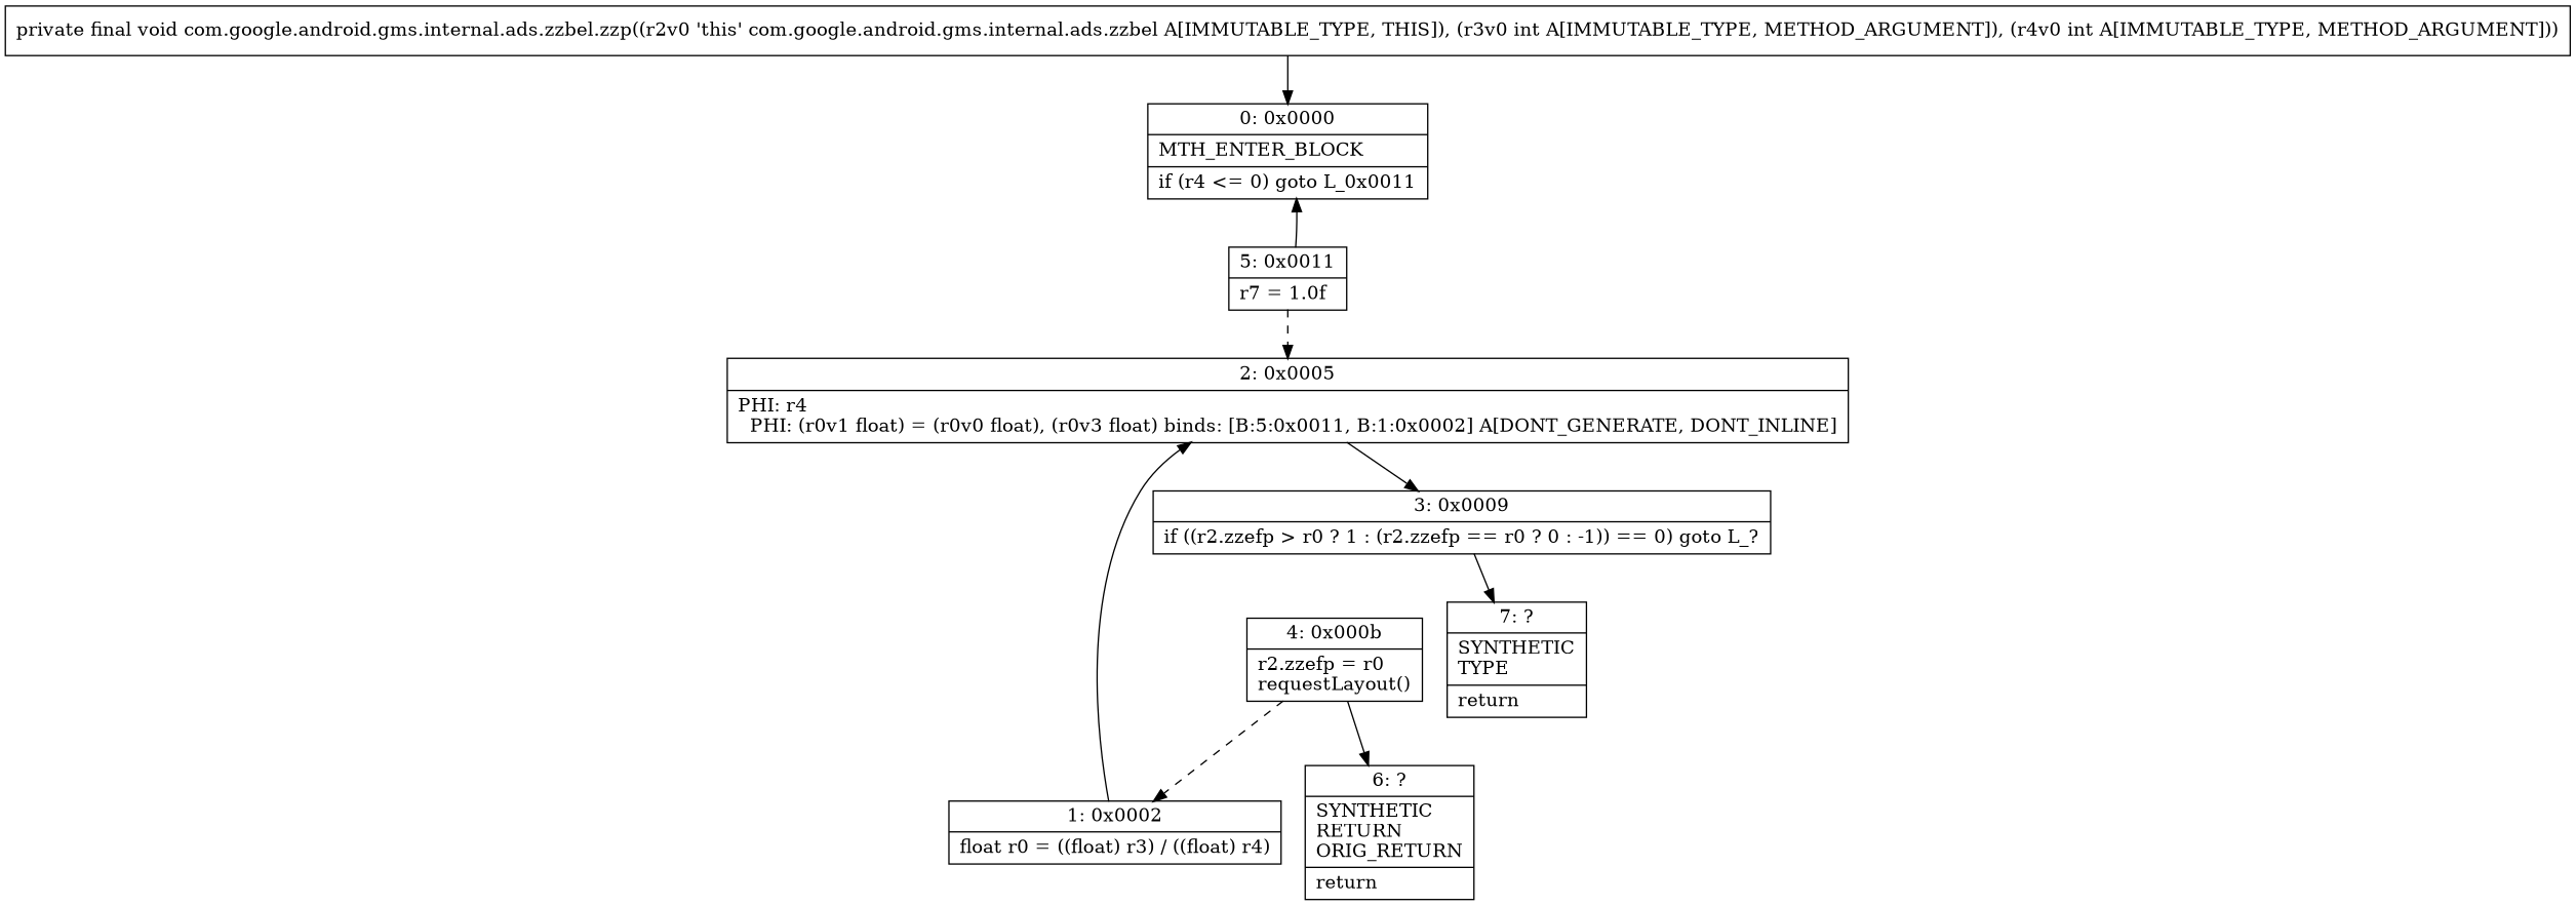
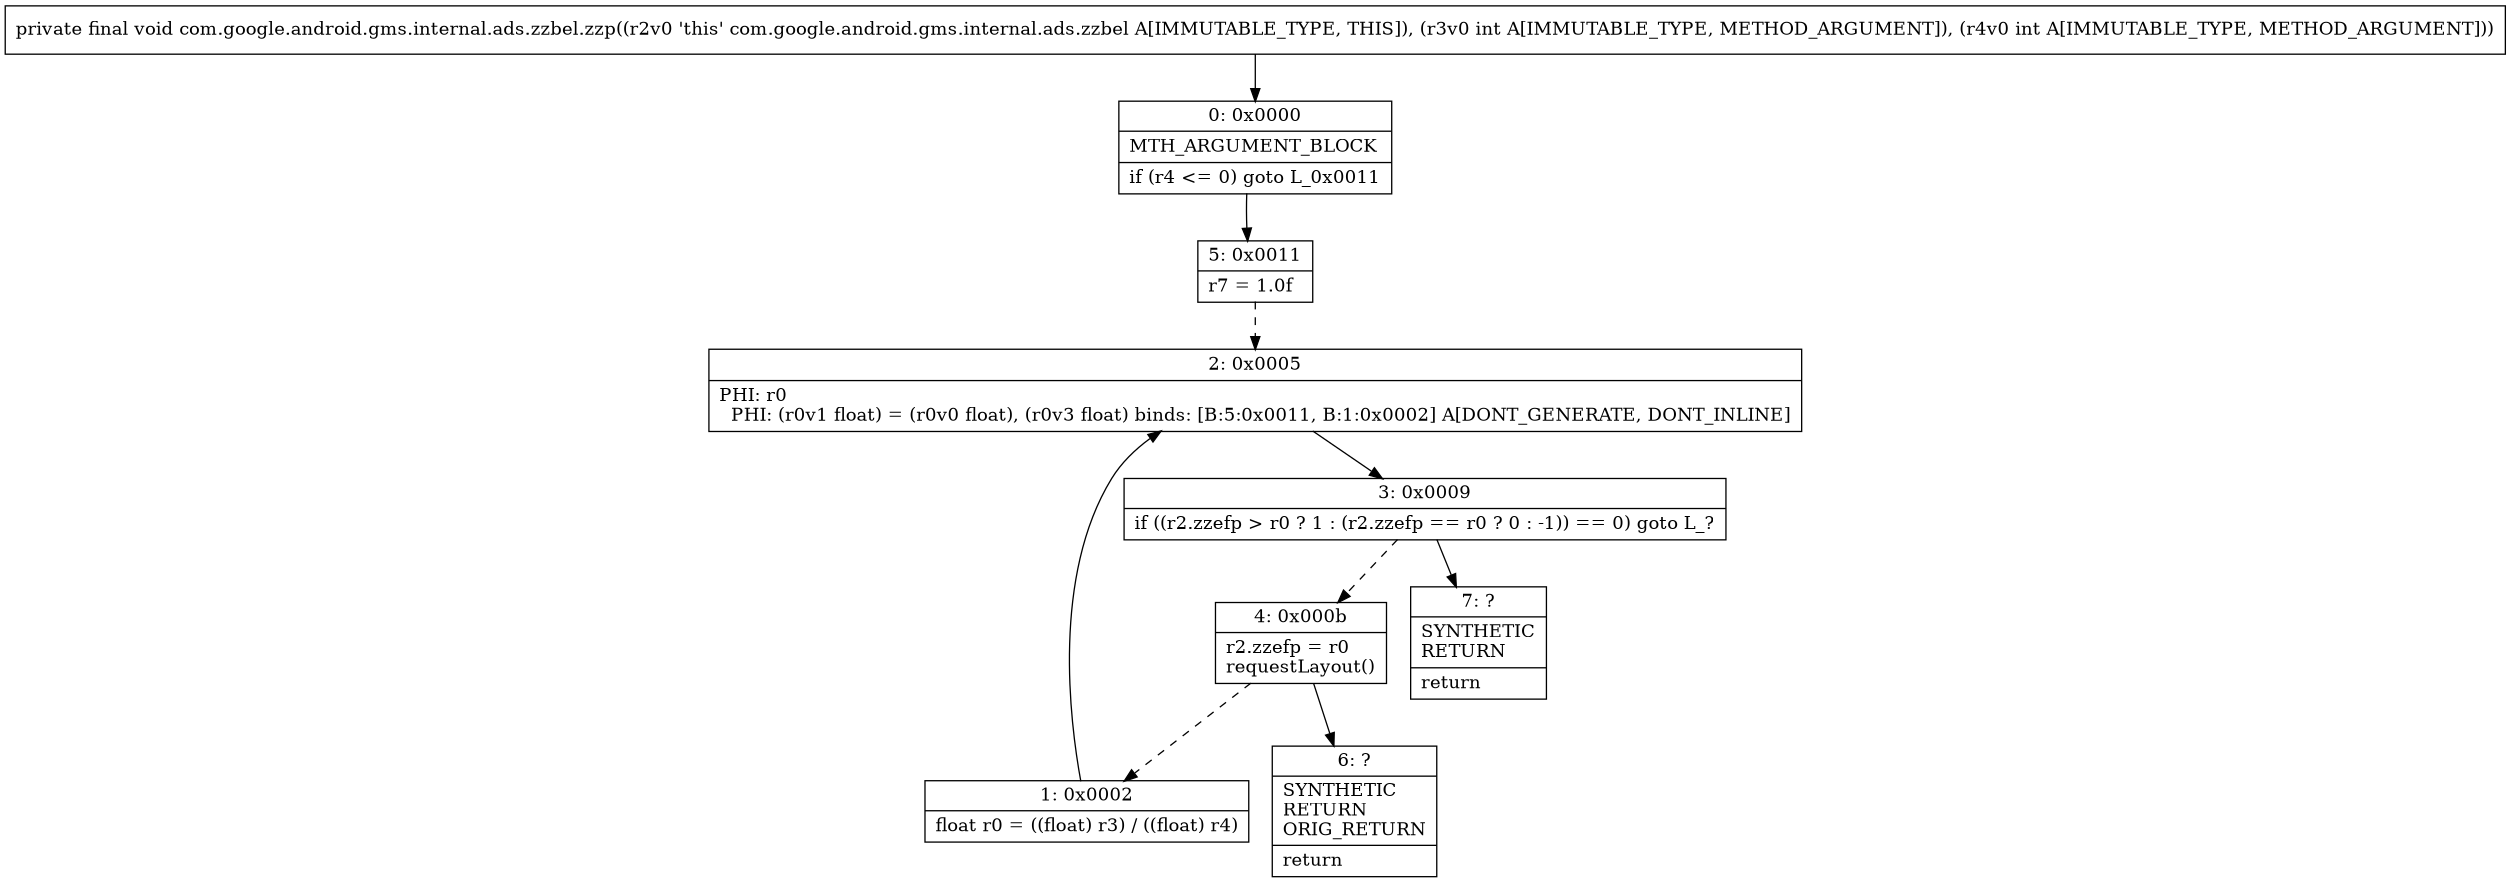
  digraph {
    node [shape=record]
-   n1 [label="{0\:\ 0x0000|MTH_ENTER_BLOCK\l|if (r4 \<= 0) goto L_0x0011\l}"]
+   n1 [label="{0\:\ 0x0000|MTH_ARGUMENT_BLOCK\l|if (r4 \<= 0) goto L_0x0011\l}"]
    n2 [label="{5\:\ 0x0011|r7 = 1.0f\l}"]
    n3 [label="{1\:\ 0x0002|float r0 = ((float) r3) \/ ((float) r4)\l}"]
-   n4 [label="{2\:\ 0x0005|PHI: r4 \l  PHI: (r0v1 float) = (r0v0 float), (r0v3 float) binds: [B:5:0x0011, B:1:0x0002] A[DONT_GENERATE, DONT_INLINE]\l}"]
+   n4 [label="{2\:\ 0x0005|PHI: r0 \l  PHI: (r0v1 float) = (r0v0 float), (r0v3 float) binds: [B:5:0x0011, B:1:0x0002] A[DONT_GENERATE, DONT_INLINE]\l}"]
    n5 [label="{3\:\ 0x0009|if ((r2.zzefp \> r0 ? 1 : (r2.zzefp == r0 ? 0 : \-1)) == 0) goto L_?\l}"]
    n6 [label="{4\:\ 0x000b|r2.zzefp = r0\lrequestLayout()\l}"]
-   n7 [label="{7\:\ ?|SYNTHETIC\lTYPE\l|return\l}"]
+   n7 [label="{7\:\ ?|SYNTHETIC\lRETURN\l|return\l}"]
    n8 [label="{6\:\ ?|SYNTHETIC\lRETURN\lORIG_RETURN\l|return\l}"]
    n9 [label="{private final void com.google.android.gms.internal.ads.zzbel.zzp((r2v0 'this' com.google.android.gms.internal.ads.zzbel A[IMMUTABLE_TYPE, THIS]), (r3v0 int A[IMMUTABLE_TYPE, METHOD_ARGUMENT]), (r4v0 int A[IMMUTABLE_TYPE, METHOD_ARGUMENT])) }"]
-   n2 -> n1
+   n1 -> n2
    n2 -> n4 [style=dashed]
    n3 -> n4
    n4 -> n5
+   n5 -> n6 [style=dashed]
    n5 -> n7
    n6 -> n3 [style=dashed]
    n6 -> n8
    n9 -> n1
  }
